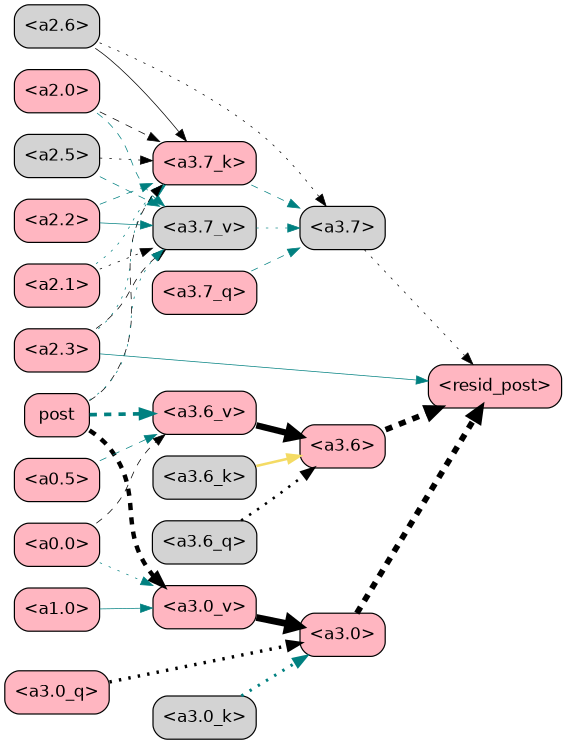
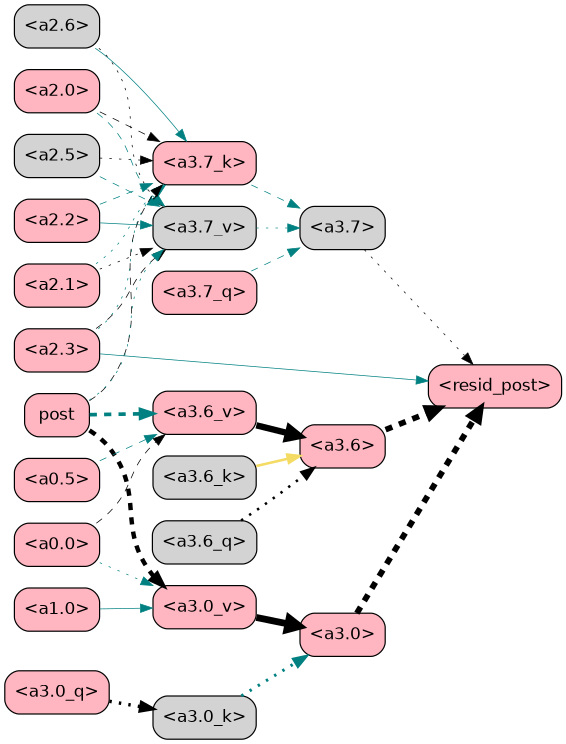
  strict digraph {
    rankdir=LR
    splines=true
    node [color=black fillcolor=lightpink fontname=Helvetica shape=box style="filled, rounded"]
    edge [color=black penwidth=0.6 style=dashed]
    "<a3.7>" [fillcolor=lightgrey]
    "<resid_post>"
    "<a3.6>"
    "<a3.0>"
    "<a2.3>"
    "<a3.7_k>"
    "<a3.7_v>" [fillcolor=lightgrey]
    "<a3.7_q>"
    "<a3.6_q>" [fillcolor=lightgrey]
    "<a3.0_q>"
    "<a3.6_k>" [fillcolor=lightgrey]
    "<a3.0_k>" [fillcolor=lightgrey]
    "<a3.6_v>"
    "<a3.0_v>"
    "<a2.6>" [fillcolor=lightgrey]
    "<a2.5>" [fillcolor=lightgrey]
    "<a2.2>"
    "<a2.1>"
    "<a2.0>"
    n20 [label=post]
    "<a0.5>"
    "<a0.0>"
    "<a1.0>"
    "<a3.7>" -> "<resid_post>" [style=dotted]
    "<a3.6>" -> "<resid_post>" [penwidth=4.7534414529800415]
    "<a3.0>" -> "<resid_post>" [penwidth=4.898576855659485]
    "<a2.3>" -> "<resid_post>" [color=teal style=bold]
    "<a2.3>" -> "<a3.7_k>" [color=teal style=dotted]
    "<a2.3>" -> "<a3.7_v>"
    "<a3.7_k>" -> "<a3.7>" [color=teal]
    "<a3.7_v>" -> "<a3.7>" [color=teal style=dotted]
    "<a3.7_q>" -> "<a3.7>" [color=teal]
    "<a3.6_q>" -> "<a3.6>" [penwidth=2.160832464694977 style=dotted]
-   "<a3.0_q>" -> "<a3.0>" [penwidth=2.870753765106201 style=dotted]
+   "<a3.0_q>" -> "<a3.0_k>" [penwidth=2.870753765106201 style=dotted]
    "<a3.6_k>" -> "<a3.6>" [color="#f4db64" penwidth=2.13908451795578 style=""]
    "<a3.0_k>" -> "<a3.0>" [color=teal penwidth=2.520303964614868 style=dotted]
    "<a3.6_v>" -> "<a3.6>" [penwidth=5.297133803367615 style=bold]
    "<a3.0_v>" -> "<a3.0>" [penwidth=5.680712580680847 style=bold]
-   "<a2.6>" -> "<a3.7_k>" [style=bold]
-   "<a2.6>" -> "<a3.7>" [style=dotted]
+   "<a2.6>" -> "<a3.7_k>" [color=teal style=bold]
+   "<a2.6>" -> "<a3.7_v>" [style=dotted]
    "<a2.5>" -> "<a3.7_k>" [style=dotted]
    "<a2.5>" -> "<a3.7_v>" [color=teal]
    "<a2.2>" -> "<a3.7_k>" [color=teal]
    "<a2.2>" -> "<a3.7_v>" [color=teal style=bold]
    "<a2.1>" -> "<a3.7_k>" [color=teal style=dotted]
    "<a2.1>" -> "<a3.7_v>" [style=dotted]
    "<a2.0>" -> "<a3.7_k>"
    "<a2.0>" -> "<a3.7_v>" [color=teal]
    n20 -> "<a3.7_k>"
    n20 -> "<a3.7_v>" [color=teal style=dotted]
    n20 -> "<a3.6_v>" [color=teal penwidth=3.067279100418091]
    n20 -> "<a3.0_v>" [penwidth=3.6927278637886047]
    "<a0.5>" -> "<a3.6_v>" [color=teal]
    "<a0.0>" -> "<a3.6_v>"
    "<a0.0>" -> "<a3.0_v>" [color=teal style=dotted]
    "<a1.0>" -> "<a3.0_v>" [color=teal style=bold]
  }
